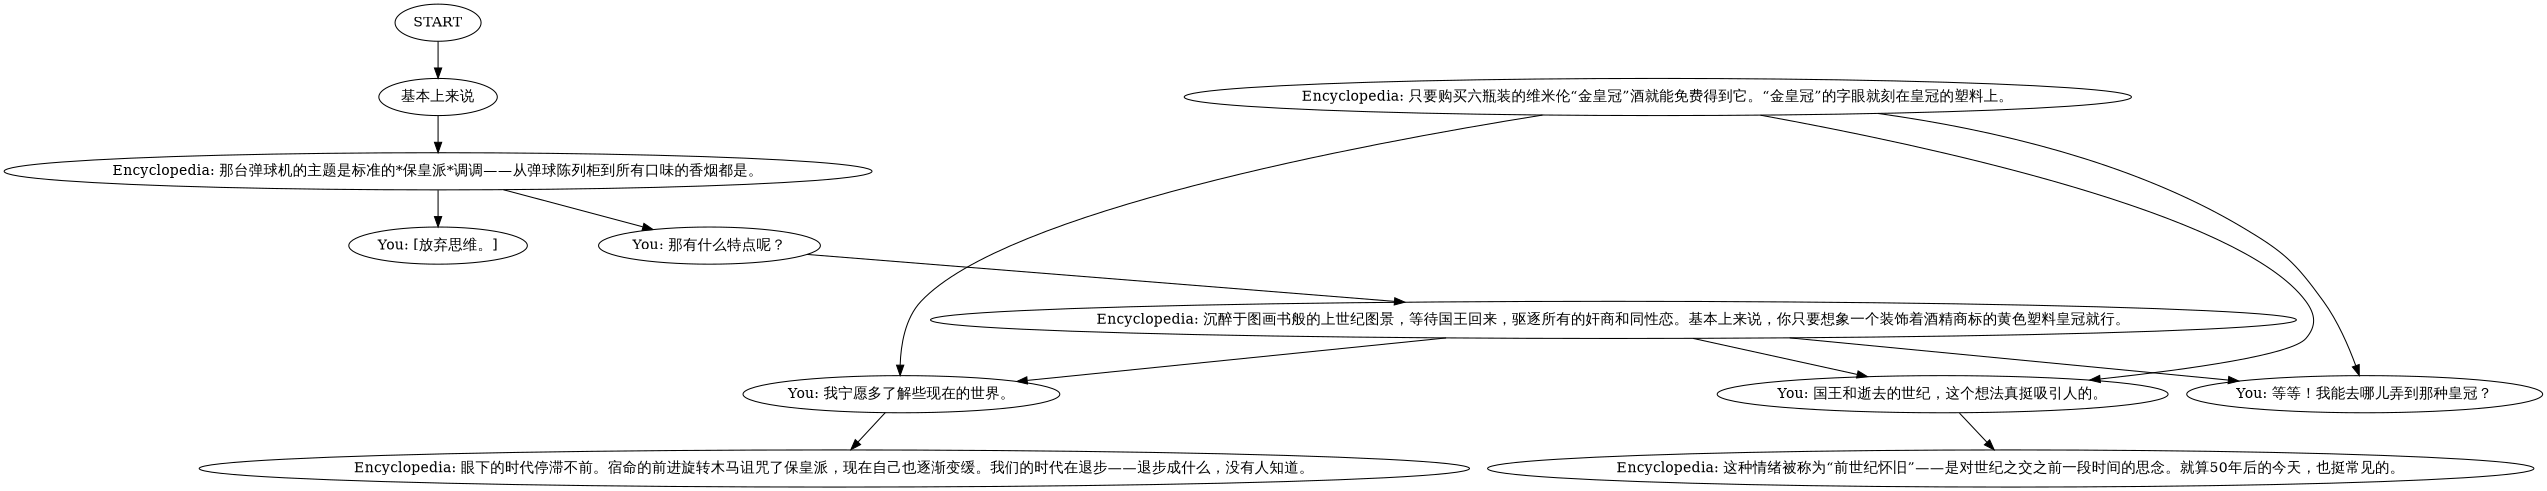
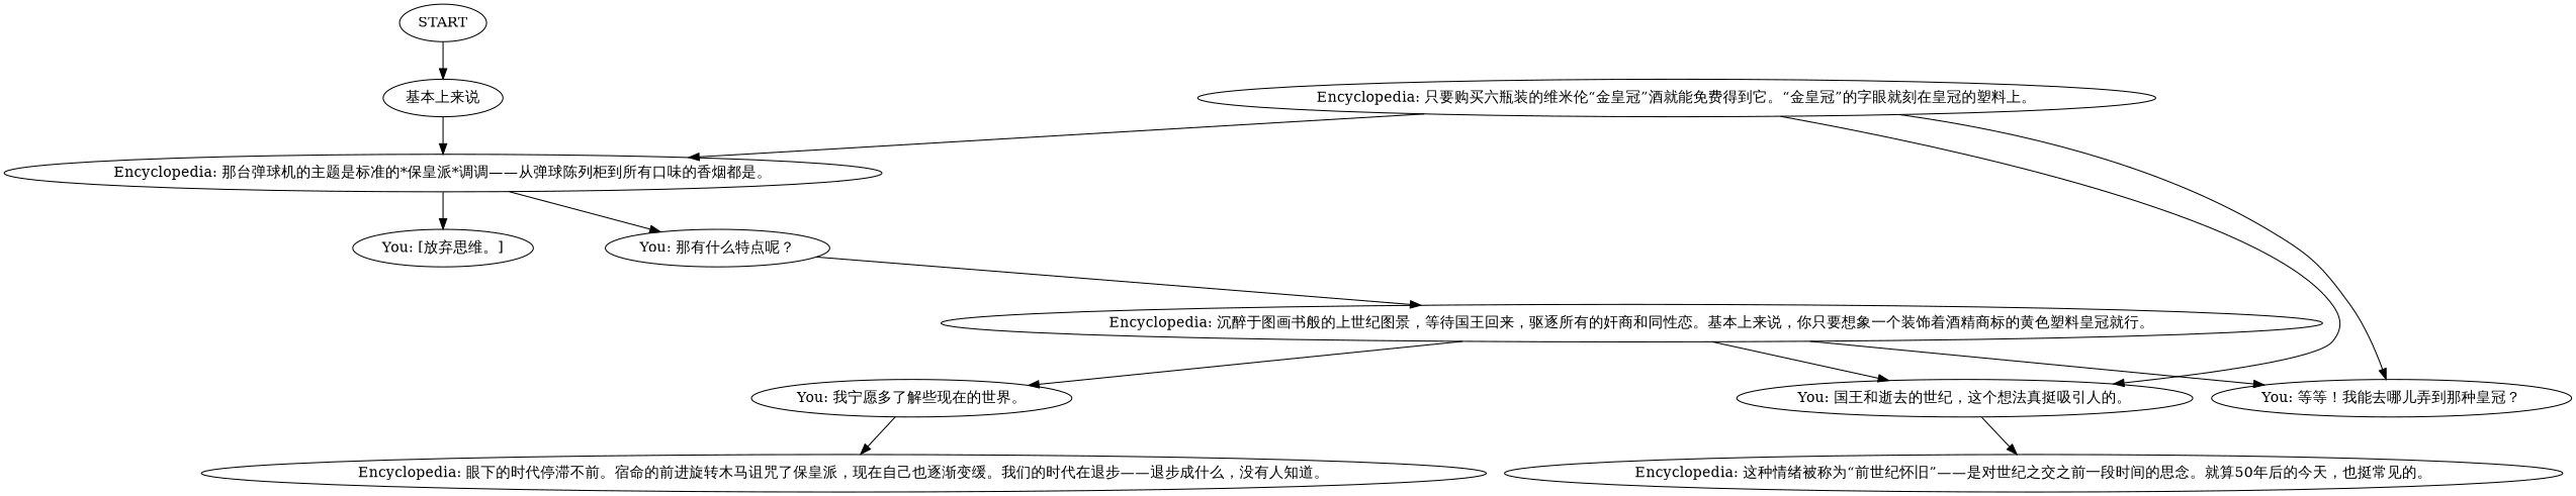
  digraph {
    n1 [label=START]
    n2 [label="基本上来说"]
    n3 [label="Encyclopedia: 那台弹球机的主题是标准的*保皇派*调调——从弹球陈列柜到所有口味的香烟都是。"]
    n4 [label="You: [放弃思维。]"]
    n5 [label="You: 那有什么特点呢？"]
    n6 [label="Encyclopedia: 沉醉于图画书般的上世纪图景，等待国王回来，驱逐所有的奸商和同性恋。基本上来说，你只要想象一个装饰着酒精商标的黄色塑料皇冠就行。"]
    n7 [label="You: 我宁愿多了解些现在的世界。"]
    n8 [label="You: 国王和逝去的世纪，这个想法真挺吸引人的。"]
    n9 [label="You: 等等！我能去哪儿弄到那种皇冠？"]
    n10 [label="Encyclopedia: 眼下的时代停滞不前。宿命的前进旋转木马诅咒了保皇派，现在自己也逐渐变缓。我们的时代在退步——退步成什么，没有人知道。"]
    n11 [label="Encyclopedia: 这种情绪被称为“前世纪怀旧”——是对世纪之交之前一段时间的思念。就算50年后的今天，也挺常见的。"]
    n12 [label="Encyclopedia: 只要购买六瓶装的维米伦“金皇冠”酒就能免费得到它。“金皇冠”的字眼就刻在皇冠的塑料上。"]
    n1 -> n2
    n2 -> n3
    n3 -> n4
    n3 -> n5
    n5 -> n6
    n6 -> n7
    n6 -> n8
    n6 -> n9
    n7 -> n10
    n8 -> n11
-   n12 -> n7
+   n12 -> n3
    n12 -> n8
    n12 -> n9
  }
